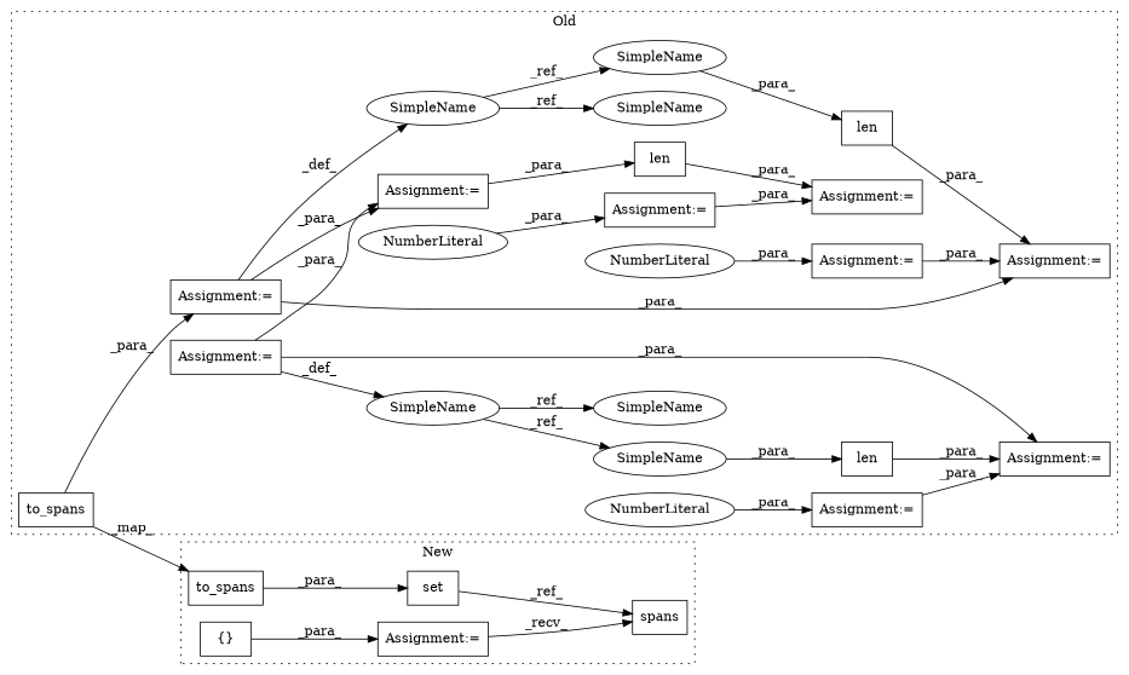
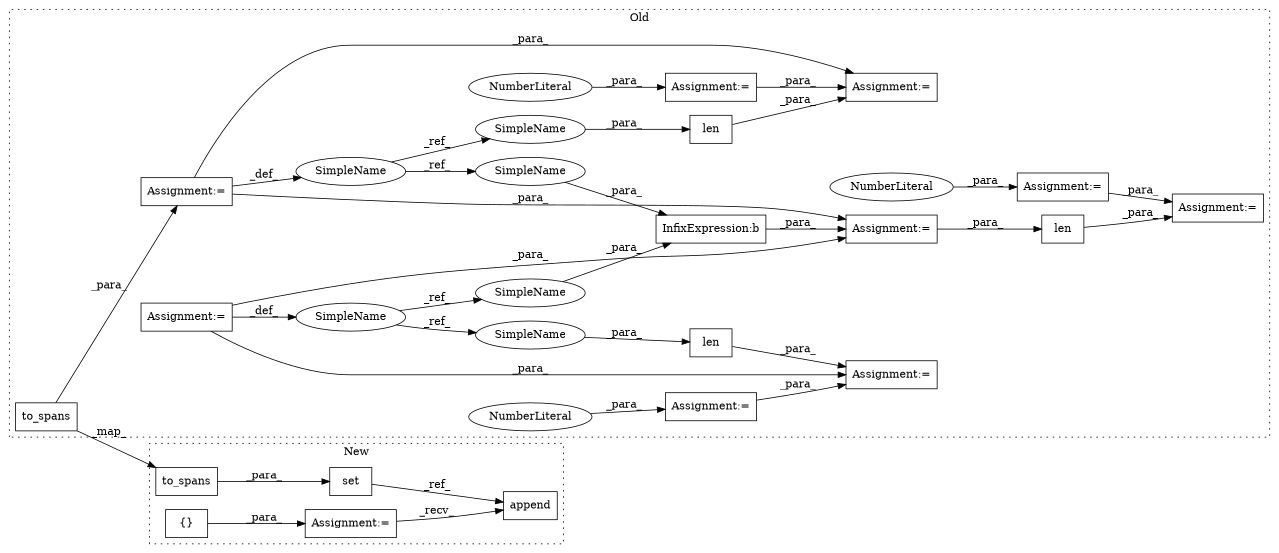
  digraph {
    rankdir=LR
    node [a=7 l=1 shape=box]
    n1 [a=32 l="9,1" label=to_spans s="2429,2485"]
    n2 [a=32 l="4,1" label=len s="2506,2521"]
    n3 [l=2 label="Assignment:=" s=2504]
+   n4 [a=27 l=3 label="InfixExpression:b" s=2677]
    n5 [a=32 l="4,1" label=len s="2716,2734"]
    n6 [a=42 l=12 label=SimpleName s=2530 shape=ellipse]
    n7 [a=32 l="4,1" label=len s="2625,2641"]
    n8 [a=42 l=11 label=SimpleName s=2417 shape=ellipse]
    n9 [label="Assignment:=" s=2032]
    n10 [a=34 label=NumberLiteral s=2033 shape=ellipse]
    n11 [l=2 label="Assignment:=" s=2714]
    n12 [label="Assignment:=" s=2428]
    n13 [label="Assignment:=" s=2072]
    n14 [a=34 label=NumberLiteral s=2073 shape=ellipse]
    n15 [l=2 label="Assignment:=" s=2623]
    n16 [label="Assignment:=" s=2542]
    n17 [label="Assignment:=" s=2051]
    n18 [a=34 label=NumberLiteral s=2052 shape=ellipse]
    n19 [label="Assignment:=" s=2664]
    n20 [a=42 l=12 label=SimpleName s=2629 shape=ellipse]
    n21 [a=42 l=12 label=SimpleName s=2680 shape=ellipse]
    n22 [a=42 l=11 label=SimpleName s=2666 shape=ellipse]
    n23 [a=42 l=11 label=SimpleName s=2510 shape=ellipse]
    n24 [a=32 l="9,1" label=to_spans s="2455,2511"]
    n25 [a=32 l="4,1" label=set s="2451,2512"]
-   n26 [a=32 l="7,1" label=spans s="2444,2513"]
+   n26 [a=32 l="7,1" label=append s="2444,2513"]
    n27 [a=4 l=2 label="{}" s=2053]
    n28 [label="Assignment:=" s=2038]
    subgraph cluster_1 {
      label=Old
      style=dotted
      n1
      n2
      n3
+     n4
      n5
      n6
      n7
      n8
      n9
      n10
      n11
      n12
      n13
      n14
      n15
      n16
      n17
      n18
      n19
      n20
      n21
      n22
      n23
    }
    subgraph cluster_2 {
      label=New
      style=dotted
      n24
      n25
      n26
      n27
      n28
    }
    n1 -> n12 [label=_para_]
    n1 -> n24 [label=_map_]
    n2 -> n3 [label=_para_]
+   n4 -> n19 [label=_para_]
    n5 -> n11 [label=_para_]
    n6 -> n20 [label=_ref_]
    n6 -> n21 [label=_ref_]
    n7 -> n15 [label=_para_]
    n8 -> n22 [label=_ref_]
    n8 -> n23 [label=_ref_]
    n9 -> n3 [label=_para_]
    n10 -> n9 [label=_para_]
    n12 -> n3 [label=_para_]
    n12 -> n8 [label=_def_]
    n12 -> n19 [label=_para_]
    n13 -> n11 [label=_para_]
    n14 -> n13 [label=_para_]
    n16 -> n6 [label=_def_]
    n16 -> n15 [label=_para_]
    n16 -> n19 [label=_para_]
    n17 -> n15 [label=_para_]
    n18 -> n17 [label=_para_]
    n19 -> n5 [label=_para_]
    n20 -> n7 [label=_para_]
+   n21 -> n4 [label=_para_]
+   n22 -> n4 [label=_para_]
    n23 -> n2 [label=_para_]
    n24 -> n25 [label=_para_]
    n25 -> n26 [label=_ref_]
    n27 -> n28 [label=_para_]
    n28 -> n26 [label=_recv_]
  }
